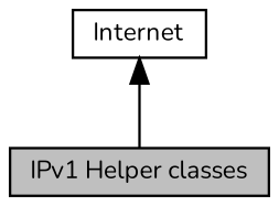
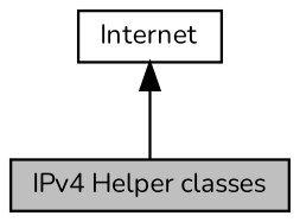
  digraph {
    rankdir=TB
    fontname=Nunito
    node [color=black fontname=Nunito fontsize=10 shape=box style=filled]
-   n1 [fillcolor=grey75 fontcolor=black height=0.2 label="IPv1 Helper classes" width=0.4]
+   n1 [fillcolor=grey75 fontcolor=black height=0.2 label="IPv4 Helper classes" width=0.4]
    n2 [fillcolor=white height=0.2 label=Internet width=0.4]
    n2 -> n1 [dir=back fontname=Nunito fontsize=10 labelfontname=Helvetica labelfontsize=10 shape=plaintext style=solid]
  }
